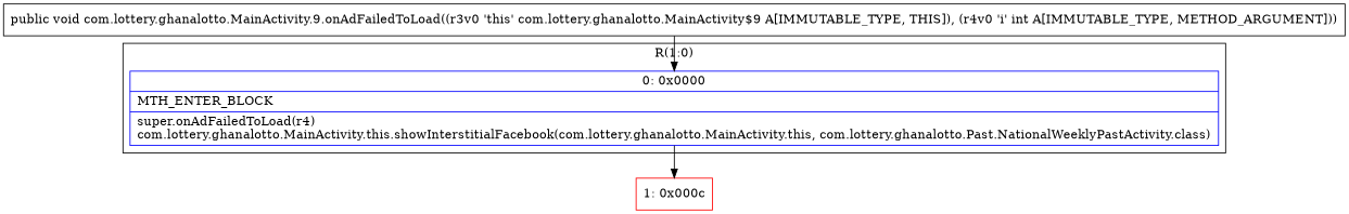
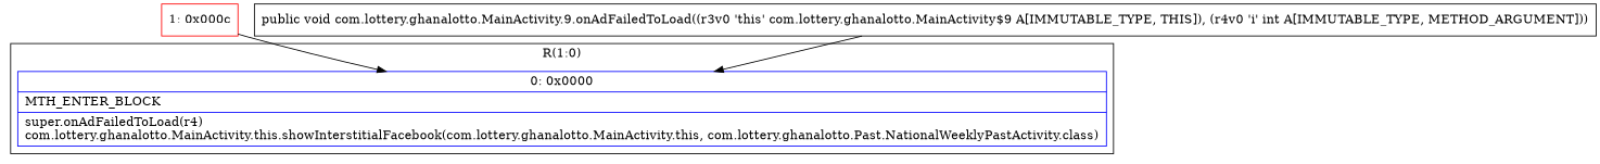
  digraph {
    node [shape=record]
    n1 [color=blue label="{0\:\ 0x0000|MTH_ENTER_BLOCK\l|super.onAdFailedToLoad(r4)\lcom.lottery.ghanalotto.MainActivity.this.showInterstitialFacebook(com.lottery.ghanalotto.MainActivity.this, com.lottery.ghanalotto.Past.NationalWeeklyPastActivity.class)\l}"]
    n2 [color=red label="{1\:\ 0x000c}"]
    n3 [label="{public void com.lottery.ghanalotto.MainActivity.9.onAdFailedToLoad((r3v0 'this' com.lottery.ghanalotto.MainActivity$9 A[IMMUTABLE_TYPE, THIS]), (r4v0 'i' int A[IMMUTABLE_TYPE, METHOD_ARGUMENT])) }"]
    subgraph cluster_1 {
      label="R(1:0)"
      n1
    }
-   n1 -> n2
+   n2 -> n1
    n3 -> n1
  }
